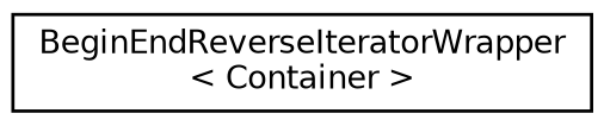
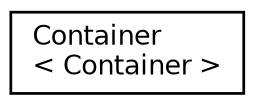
  digraph {
    rankdir=LR
-   n1 [color=black fillcolor=white fontname=Helvetica fontsize=10 height=0.2 label="BeginEndReverseIteratorWrapper\l\< Container \>" shape=record style=filled width=0.4]
+   n1 [color=black fillcolor=white fontname=Helvetica fontsize=10 height=0.2 label="Container\l\< Container \>" shape=record style=filled width=0.4]
  }
